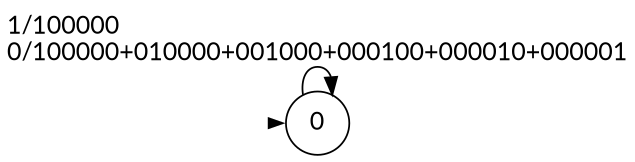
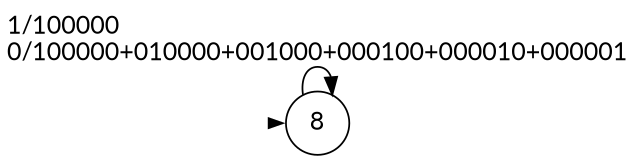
  digraph {
    nodesep=0.2
    rankdir=LR
    ranksep=0.8
    fontname=Lato
    node [fontname=Lato]
    edge [fontname=Lato]
    init [shape=point style=invis]
-   n2 [label=0 shape=circle]
+   n2 [label=8 shape=circle]
    init -> n2 [penwidth=0]
    n2 -> n2 [label="1/100000\l0/100000+010000+001000+000100+000010+000001\l"]
  }
